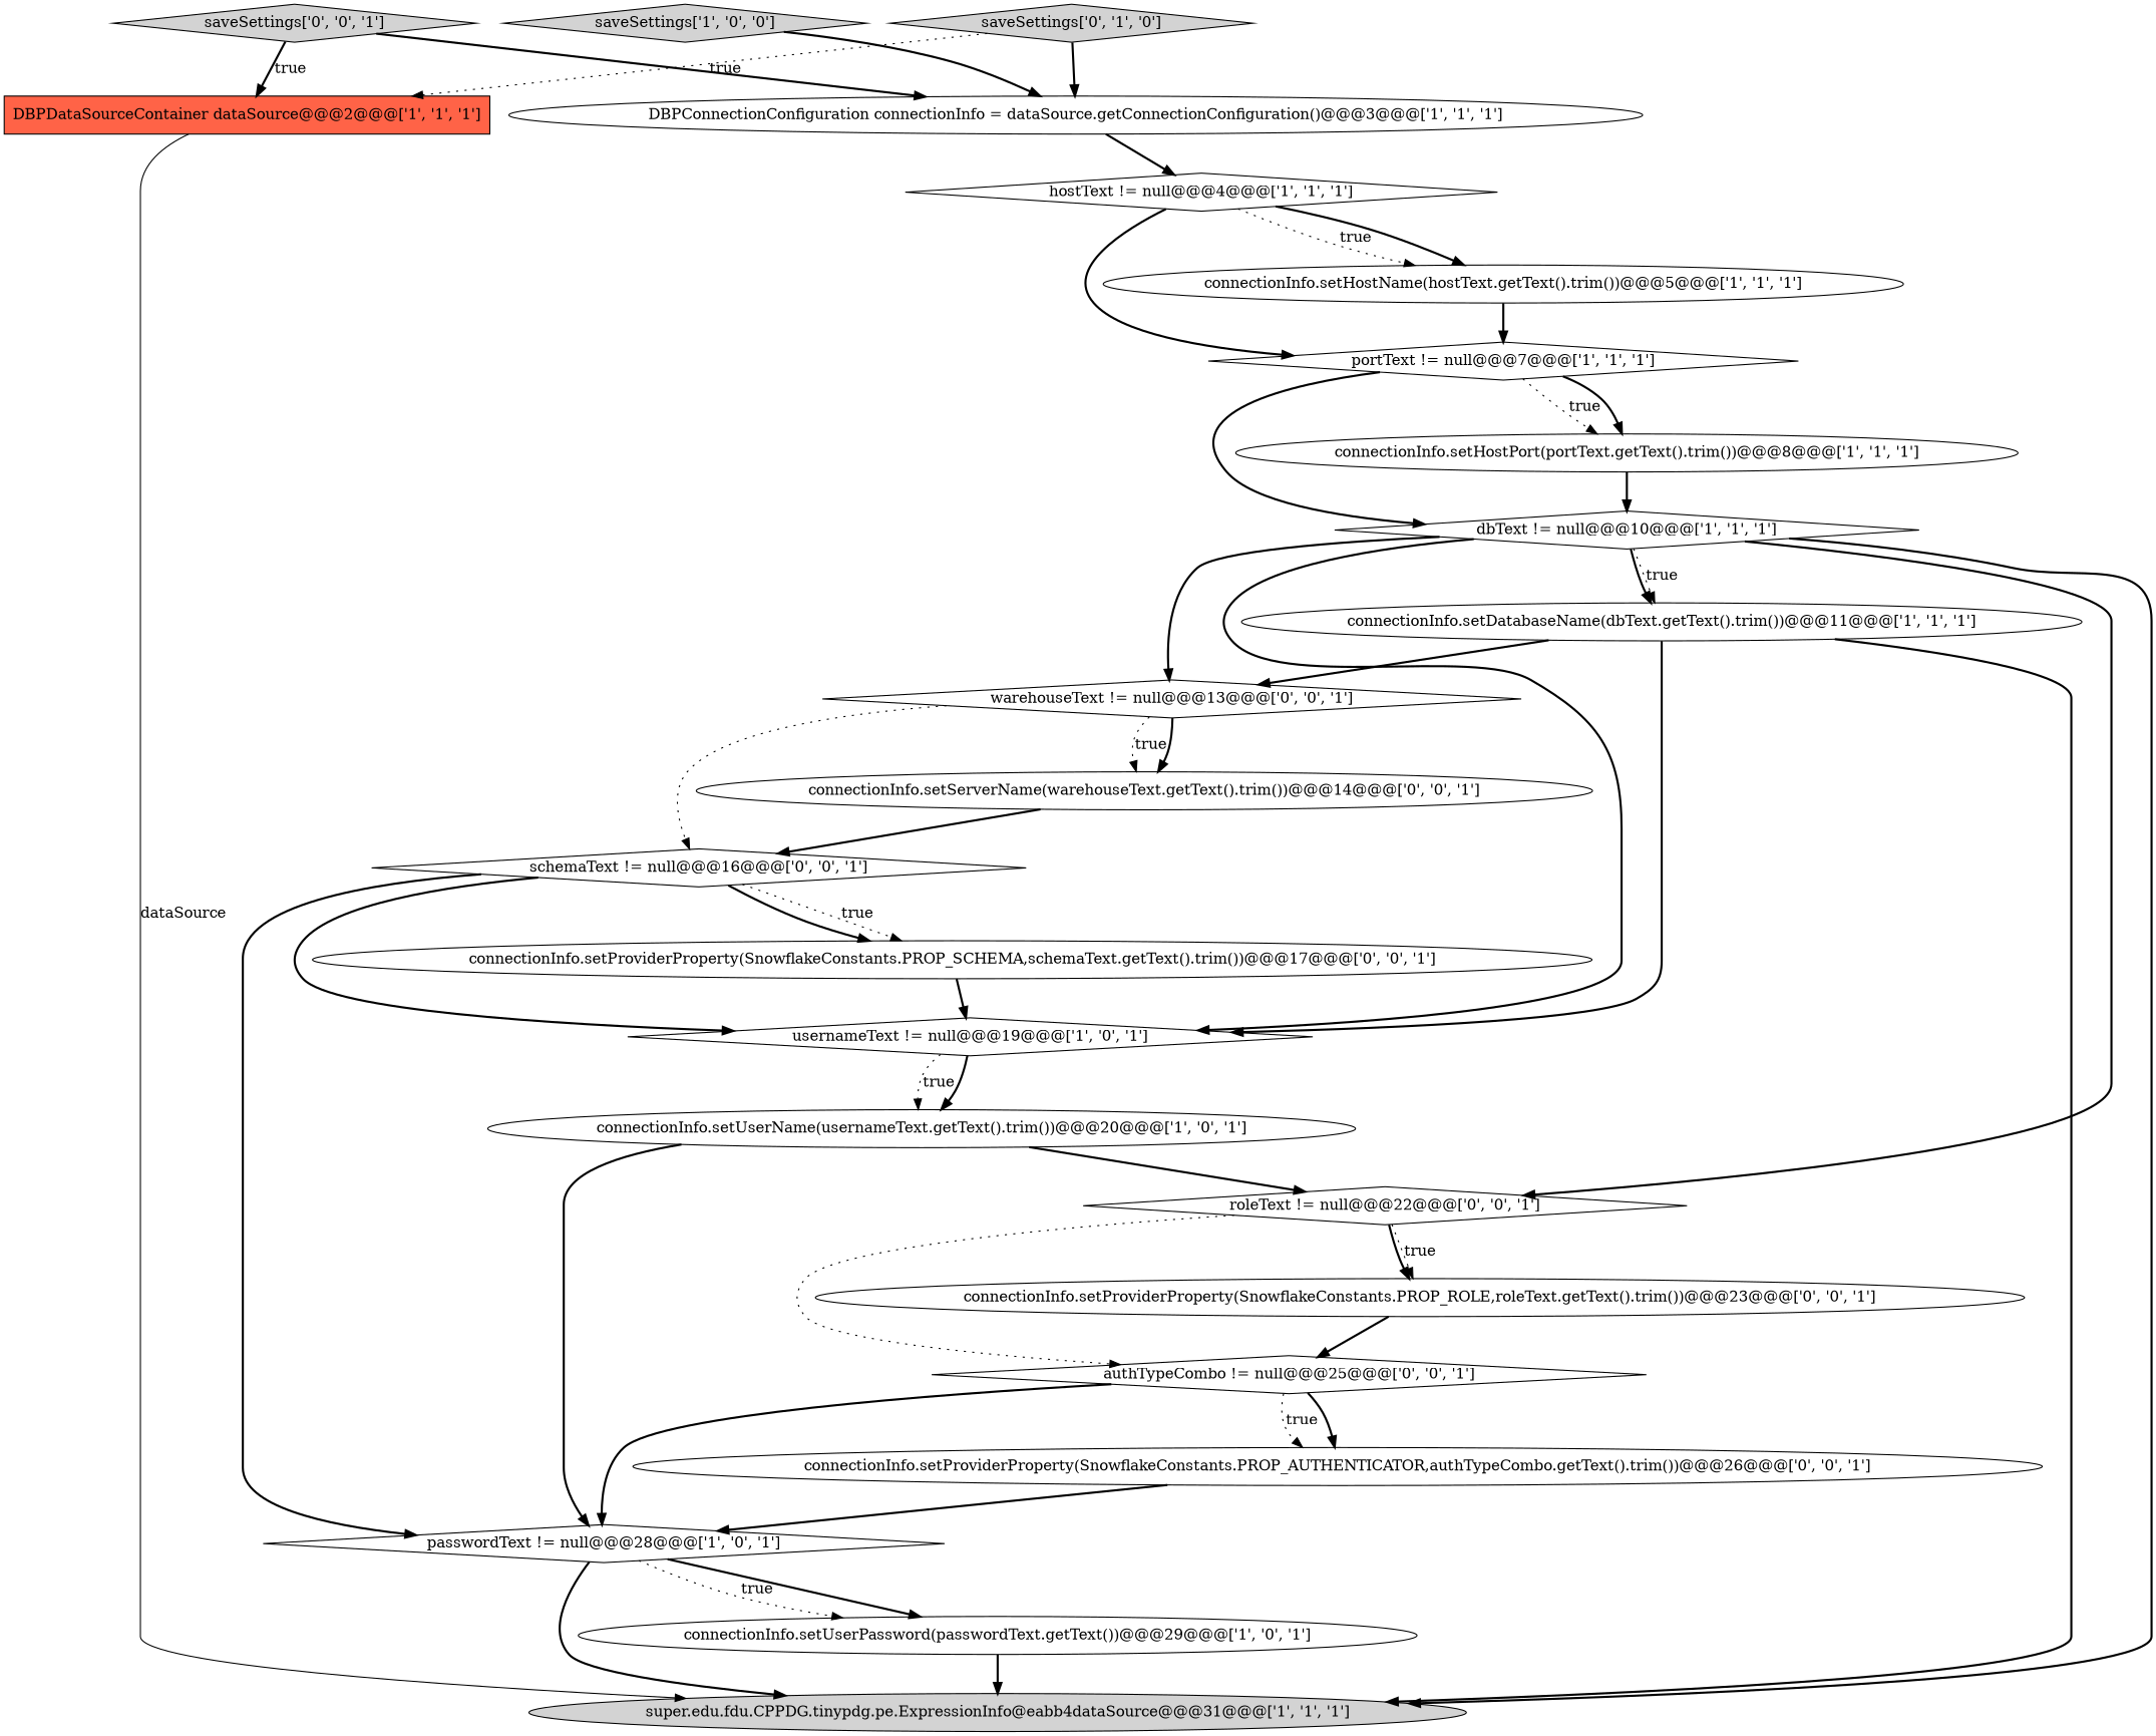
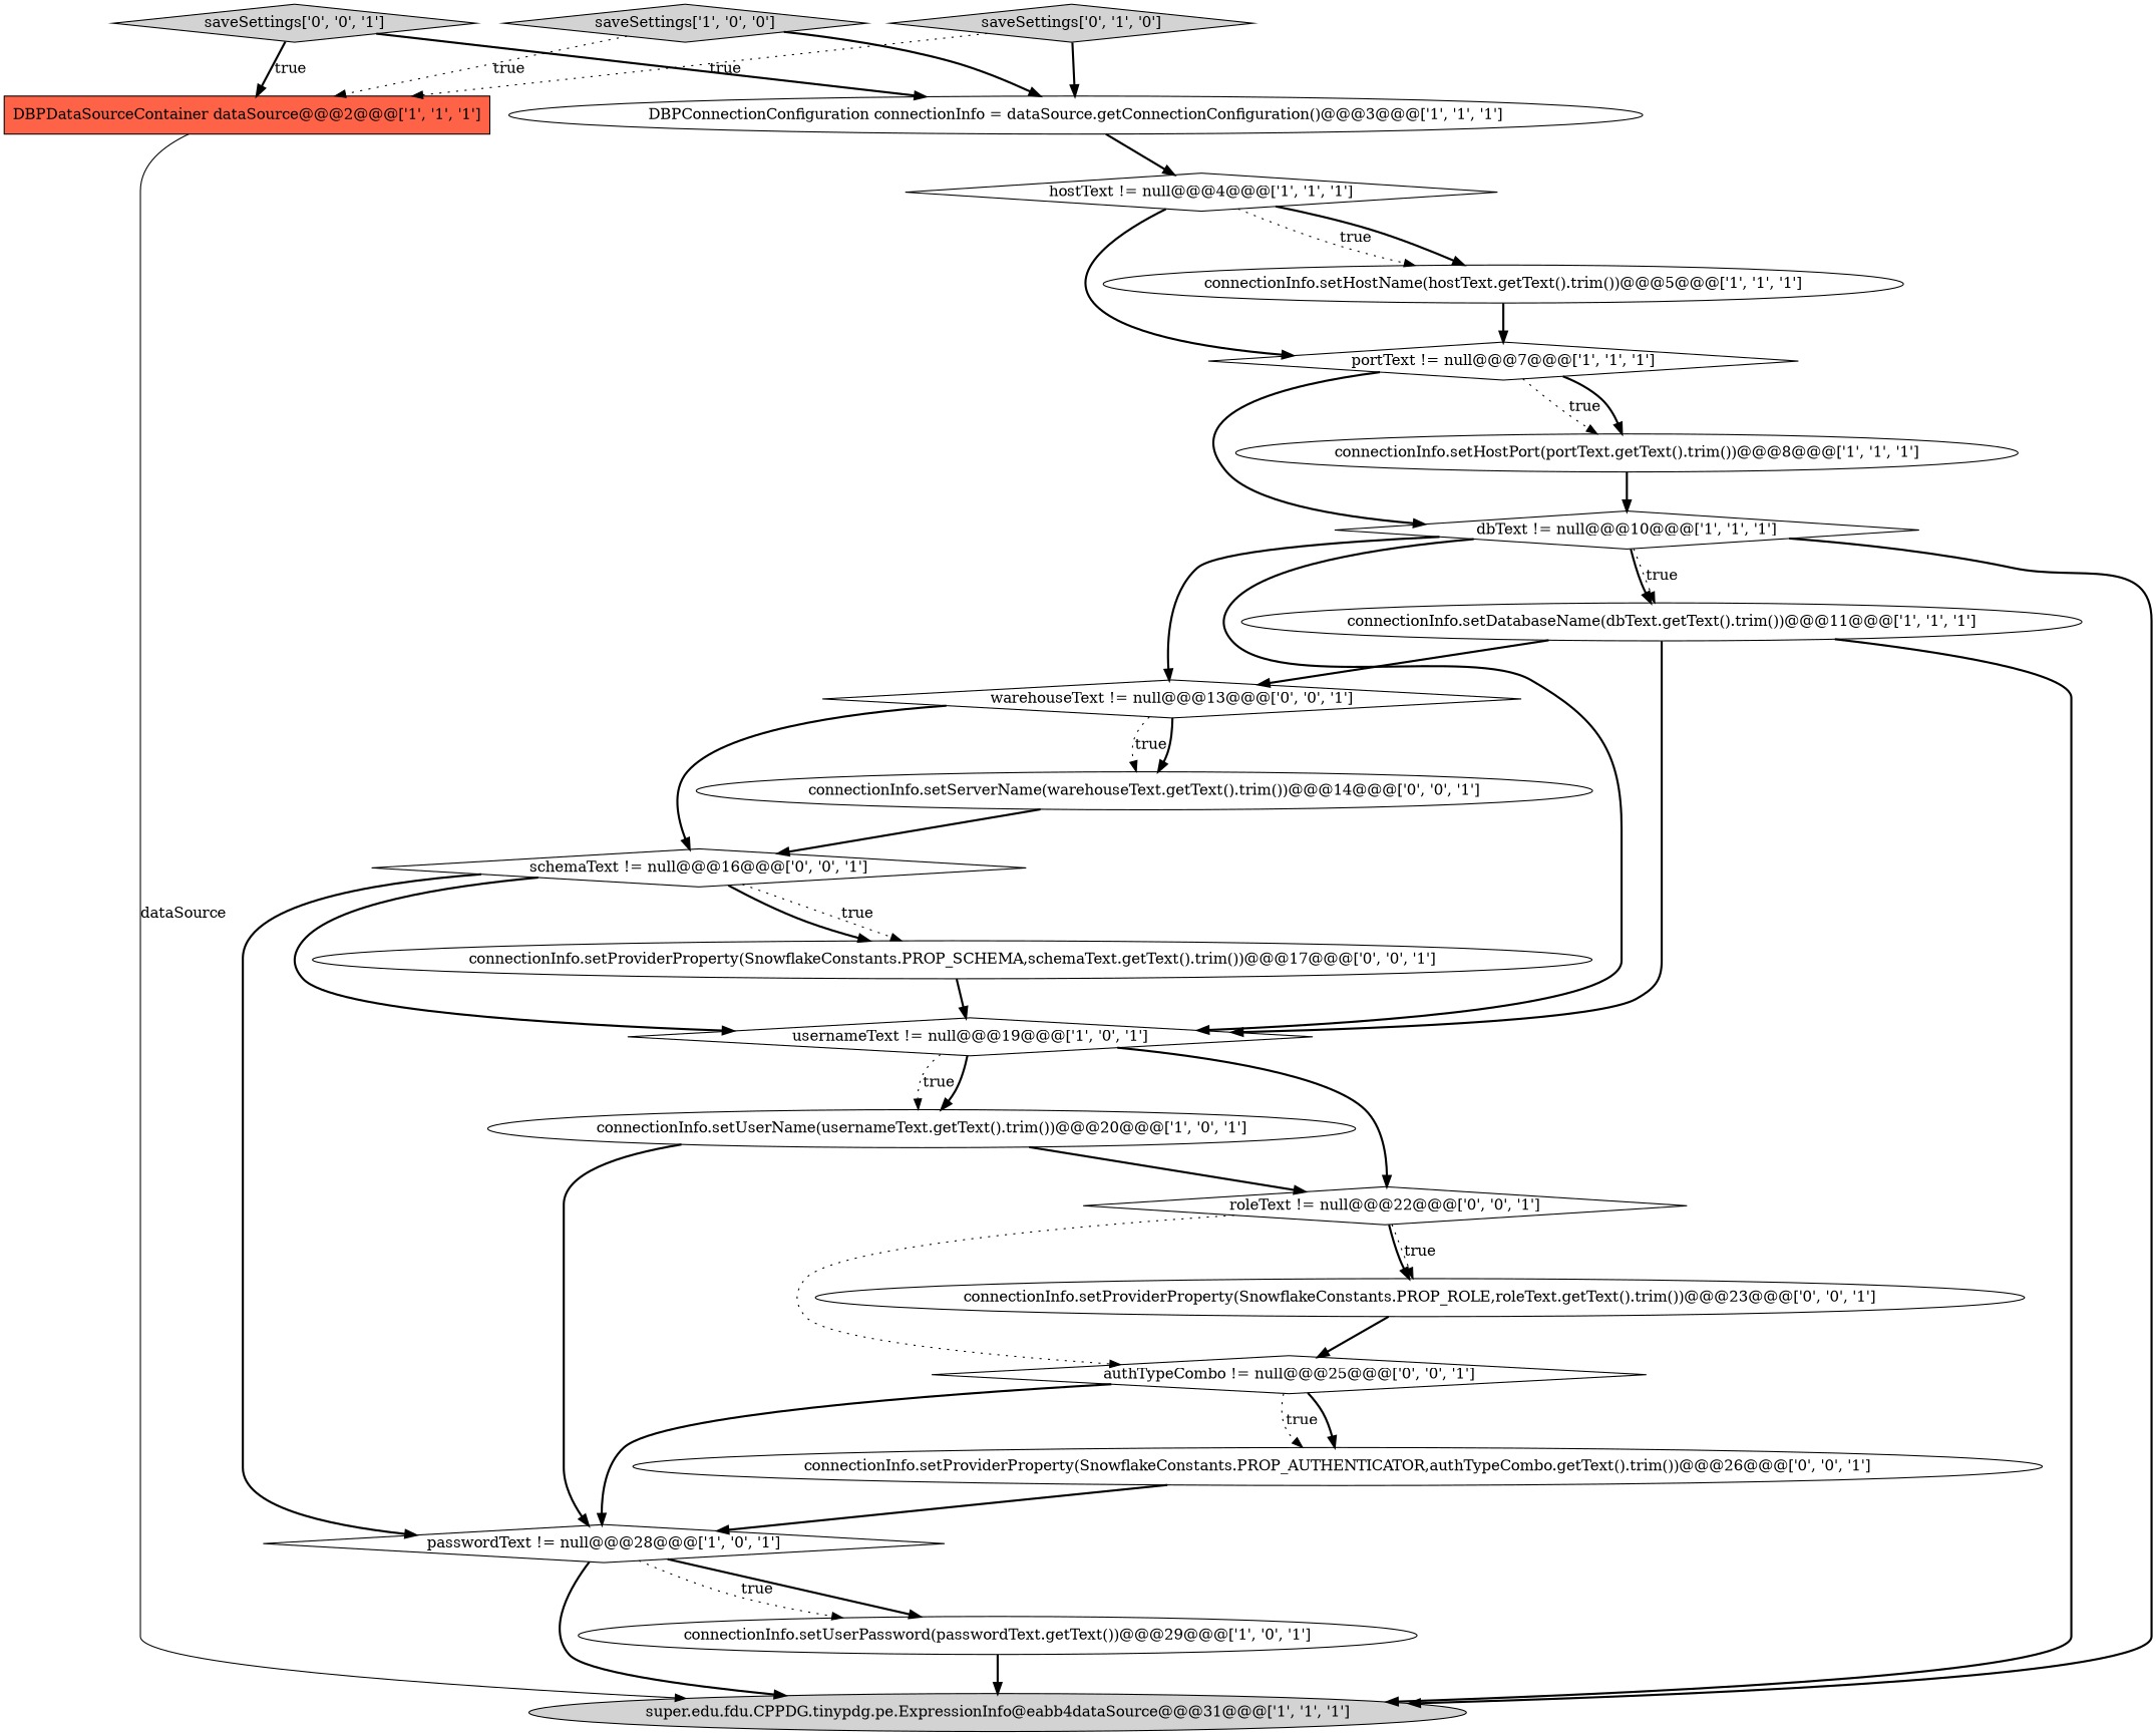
  digraph {
    node [fillcolor=white shape=diamond style=filled]
    edge [style=bold]
    n1 [label="connectionInfo.setProviderProperty(SnowflakeConstants.PROP_SCHEMA,schemaText.getText().trim())@@@17@@@['0', '0', '1']" shape=ellipse]
    n2 [label="usernameText != null@@@19@@@['1', '0', '1']"]
    n3 [label="connectionInfo.setUserName(usernameText.getText().trim())@@@20@@@['1', '0', '1']" shape=ellipse]
    n4 [label="roleText != null@@@22@@@['0', '0', '1']"]
    n5 [label="passwordText != null@@@28@@@['1', '0', '1']"]
    n6 [label="connectionInfo.setUserPassword(passwordText.getText())@@@29@@@['1', '0', '1']" shape=ellipse]
    n7 [fillcolor=lightgray label="super.edu.fdu.CPPDG.tinypdg.pe.ExpressionInfo@eabb4dataSource@@@31@@@['1', '1', '1']" shape=ellipse]
    n8 [label="authTypeCombo != null@@@25@@@['0', '0', '1']"]
    n9 [label="connectionInfo.setProviderProperty(SnowflakeConstants.PROP_AUTHENTICATOR,authTypeCombo.getText().trim())@@@26@@@['0', '0', '1']" shape=ellipse]
    n10 [label="connectionInfo.setProviderProperty(SnowflakeConstants.PROP_ROLE,roleText.getText().trim())@@@23@@@['0', '0', '1']" shape=ellipse]
    n11 [fillcolor=lightgray label="saveSettings['0', '0', '1']"]
    n12 [label="DBPConnectionConfiguration connectionInfo = dataSource.getConnectionConfiguration()@@@3@@@['1', '1', '1']" shape=ellipse]
    n13 [fillcolor=tomato label="DBPDataSourceContainer dataSource@@@2@@@['1', '1', '1']" shape=box]
    n14 [label="hostText != null@@@4@@@['1', '1', '1']"]
    n15 [label="schemaText != null@@@16@@@['0', '0', '1']"]
    n16 [label="connectionInfo.setHostName(hostText.getText().trim())@@@5@@@['1', '1', '1']" shape=ellipse]
    n17 [label="portText != null@@@7@@@['1', '1', '1']"]
    n18 [label="connectionInfo.setDatabaseName(dbText.getText().trim())@@@11@@@['1', '1', '1']" shape=ellipse]
    n19 [label="warehouseText != null@@@13@@@['0', '0', '1']"]
    n20 [label="connectionInfo.setServerName(warehouseText.getText().trim())@@@14@@@['0', '0', '1']" shape=ellipse]
    n21 [label="connectionInfo.setHostPort(portText.getText().trim())@@@8@@@['1', '1', '1']" shape=ellipse]
    n22 [label="dbText != null@@@10@@@['1', '1', '1']"]
    n23 [fillcolor=lightgray label="saveSettings['1', '0', '0']"]
    n24 [fillcolor=lightgray label="saveSettings['0', '1', '0']"]
    n1 -> n2
    n2 -> n3 [label=true style=dotted]
    n2 -> n3
-   n22 -> n4
+   n2 -> n4
    n3 -> n4
    n3 -> n5
    n4 -> n8 [style=dotted]
    n4 -> n10 [label=true style=dotted]
    n4 -> n10
    n5 -> n6
    n5 -> n6 [label=true style=dotted]
    n5 -> n7
    n6 -> n7
    n8 -> n5
    n8 -> n9
    n8 -> n9 [label=true style=dotted]
    n9 -> n5
    n10 -> n8
    n11 -> n12
    n11 -> n13 [label=true]
    n12 -> n14
    n13 -> n7 [label=dataSource style=solid]
    n14 -> n16 [label=true style=dotted]
    n14 -> n16
    n14 -> n17
    n15 -> n1 [label=true style=dotted]
    n15 -> n1
    n15 -> n2
    n15 -> n5
    n16 -> n17
    n17 -> n21 [label=true style=dotted]
    n17 -> n21
    n17 -> n22
    n18 -> n2
    n18 -> n7
    n18 -> n19
-   n19 -> n15 [style=dotted]
+   n19 -> n15
    n19 -> n20 [label=true style=dotted]
    n19 -> n20
    n20 -> n15
    n21 -> n22
    n22 -> n2
    n22 -> n7
    n22 -> n18 [label=true style=dotted]
    n22 -> n18
    n22 -> n19
    n23 -> n12
+   n23 -> n13 [label=true style=dotted]
    n24 -> n12
    n24 -> n13 [label=true style=dotted]
  }
